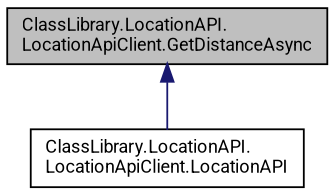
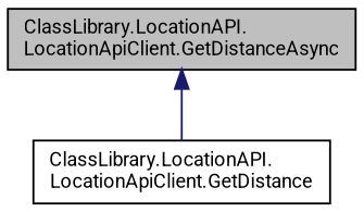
  digraph {
    rankdir=TB
    fontname=Roboto
    node [color=black fontname=Roboto fontsize=10 shape=record style=filled]
    n1 [fillcolor=grey75 fontcolor=black height=0.2 label="ClassLibrary.LocationAPI.\lLocationApiClient.GetDistanceAsync" width=0.4]
-   n2 [fillcolor=white height=0.2 label="ClassLibrary.LocationAPI.\lLocationApiClient.LocationAPI" width=0.4]
+   n2 [fillcolor=white height=0.2 label="ClassLibrary.LocationAPI.\lLocationApiClient.GetDistance" width=0.4]
    n1 -> n2 [color=midnightblue dir=back fontname=Roboto fontsize=10 labelfontname=Helvetica labelfontsize=10 style=solid]
  }
